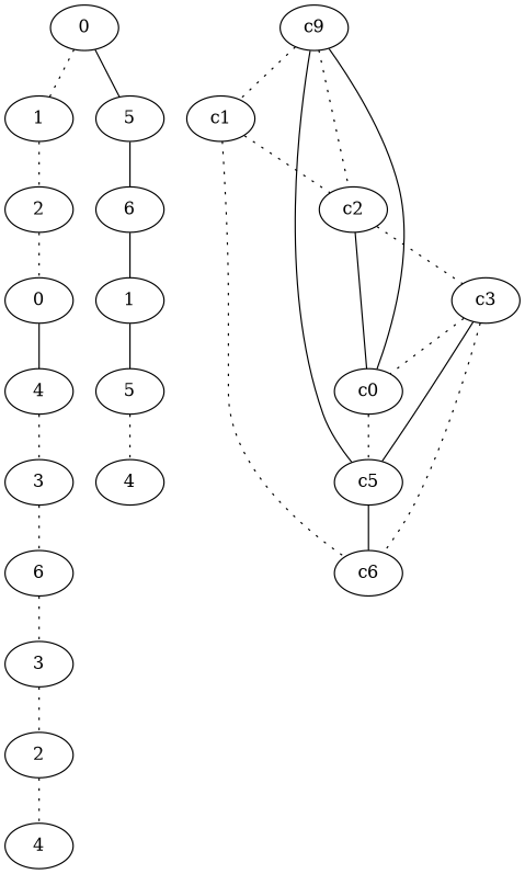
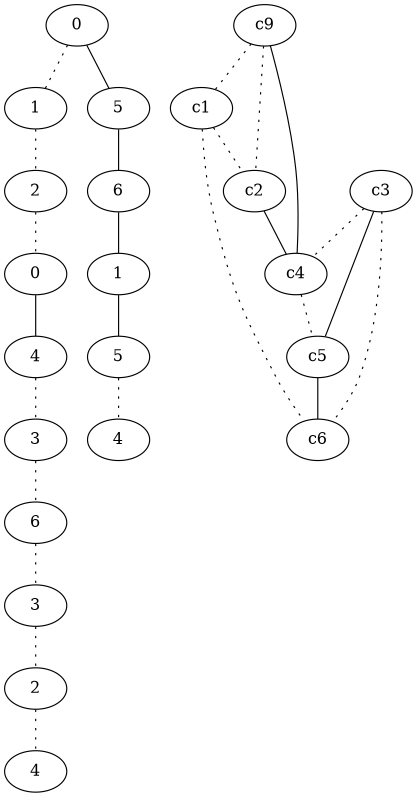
  graph {
    edge [style=dotted]
    n1 [label=0]
    n2 [label=1]
    n3 [label=5]
    n4 [label=2]
    n5 [label=6]
    n6 [label=0]
    n7 [label=4]
    n8 [label=3]
    n9 [label=6]
    n10 [label=3]
    n11 [label=2]
    n12 [label=4]
    n13 [label=1]
    n14 [label=5]
    n15 [label=4]
    n16 [label=c9]
    c1
    c2
-   c4 [label=c0]
+   c4
    c5
    c6
    c3
    n1 -- n2
    n1 -- n3 [style=""]
    n2 -- n4
    n3 -- n5 [style=""]
    n4 -- n6
    n5 -- n13 [style=""]
    n6 -- n7 [style=""]
    n7 -- n8
    n8 -- n9
    n9 -- n10
    n10 -- n11
    n11 -- n12
    n13 -- n14 [style=""]
    n14 -- n15
    n16 -- c1
    n16 -- c2
    n16 -- c4 [style=""]
-   n16 -- c5 [style=""]
    c1 -- c2
    c1 -- c6
    c2 -- c4 [style=solid]
-   c2 -- c3
    c4 -- c5
    c5 -- c6 [style=""]
    c3 -- c4
    c3 -- c5 [style=""]
    c3 -- c6
  }
